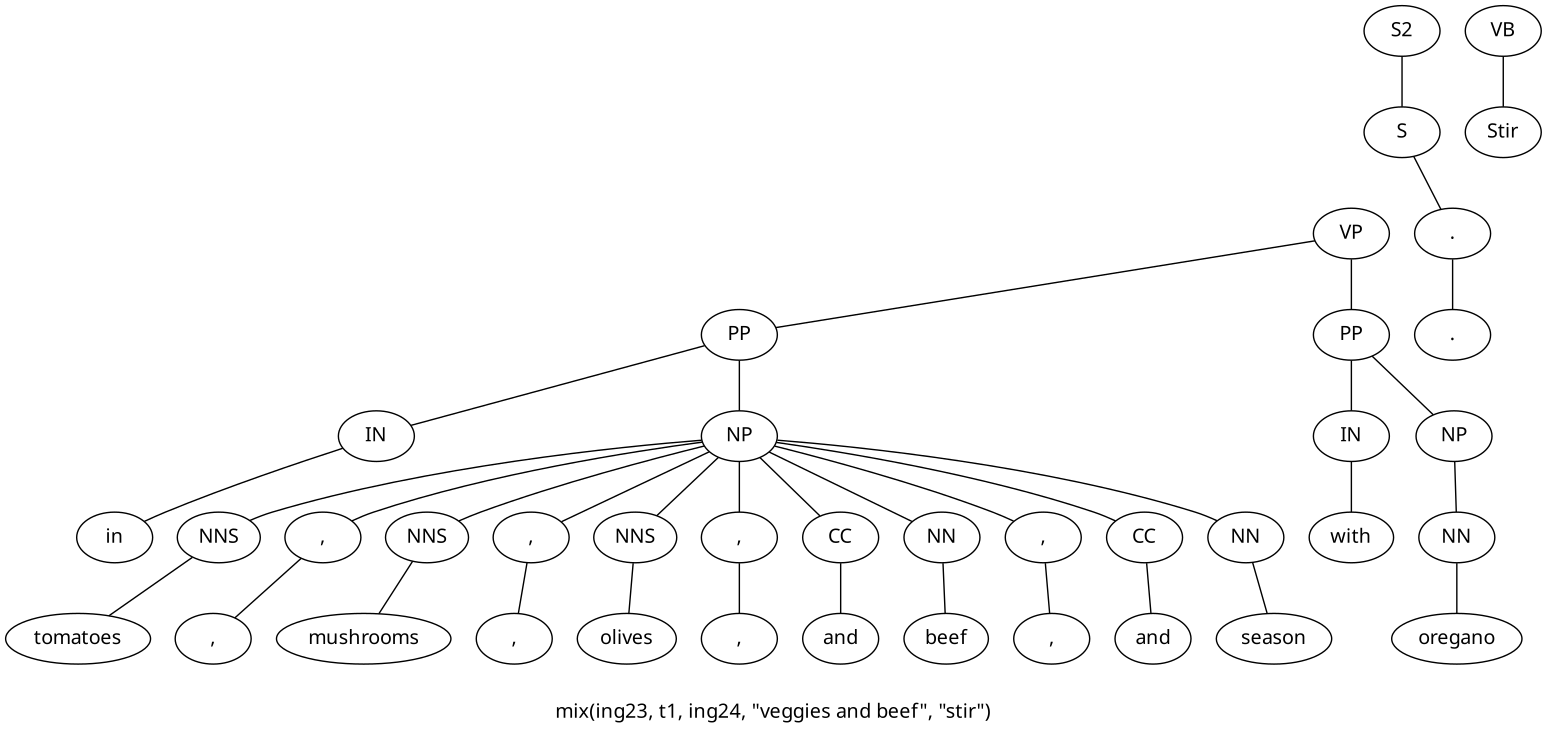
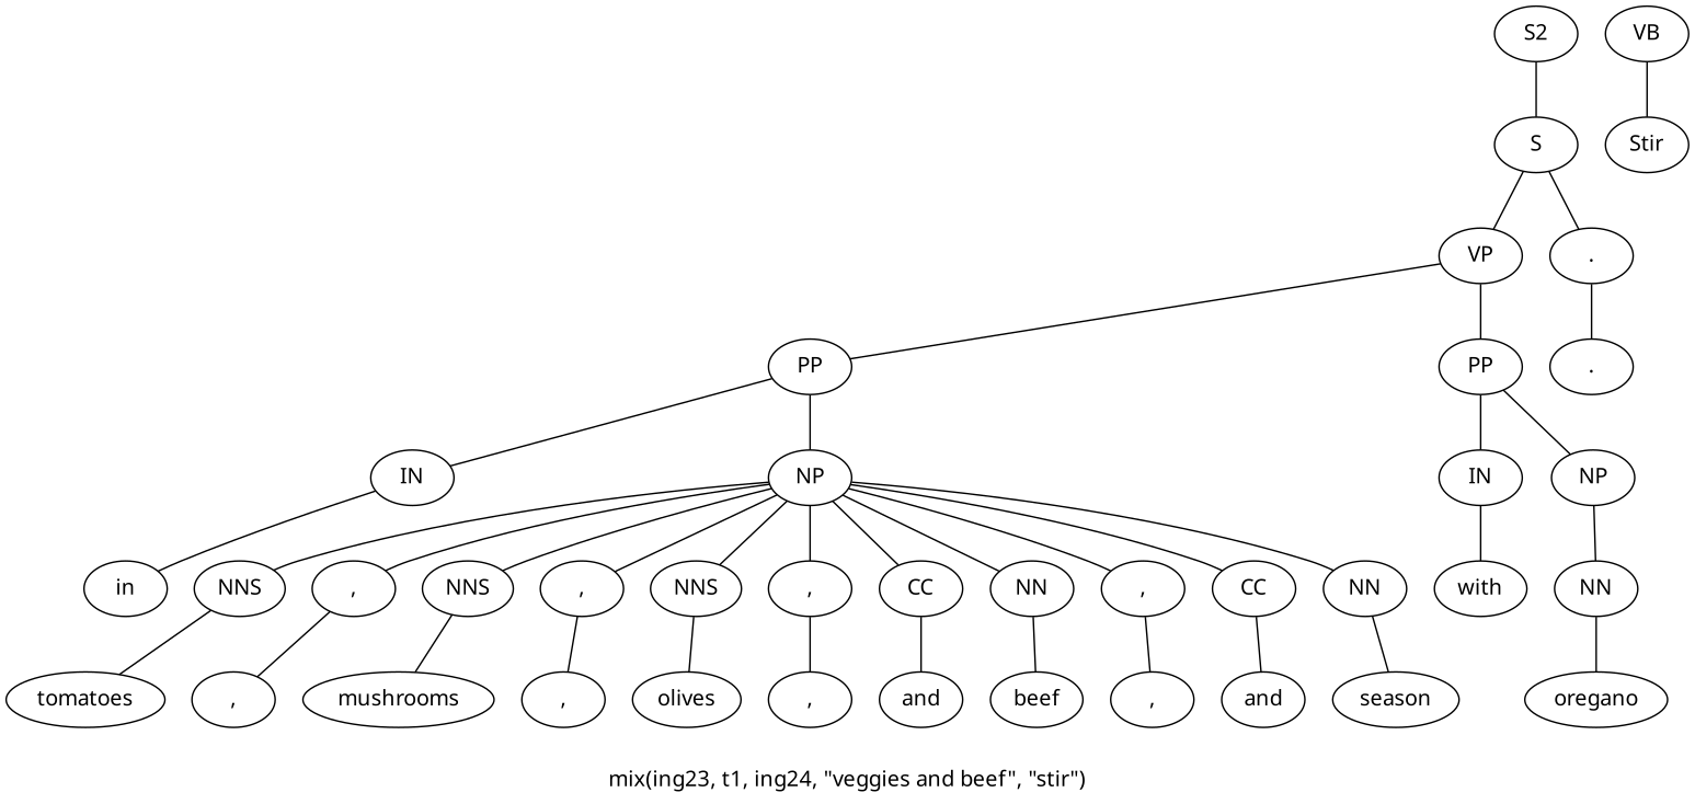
  graph {
    fontname="Noto Sans"
    label="mix(ing23, t1, ing24, \"veggies and beef\", \"stir\")"
    node [fontname="Noto Sans"]
    edge [fontname="Noto Sans"]
    n1 [label=S2]
    n2 [label=S]
    n3 [label=VP]
    n4 [label="."]
    n5 [label=PP]
    n6 [label=PP]
    n7 [label="."]
    n8 [label=VB]
    n9 [label=Stir]
    n10 [label=IN]
    n11 [label=NP]
    n12 [label=IN]
    n13 [label=NP]
    n14 [label=in]
    n15 [label=NNS]
    n16 [label=","]
    n17 [label=NNS]
    n18 [label=","]
    n19 [label=NNS]
    n20 [label=","]
    n21 [label=CC]
    n22 [label=NN]
    n23 [label=","]
    n24 [label=CC]
    n25 [label=NN]
    n26 [label=tomatoes]
    n27 [label=","]
    n28 [label=mushrooms]
    n29 [label=","]
    n30 [label=olives]
    n31 [label=","]
    n32 [label=and]
    n33 [label=beef]
    n34 [label=","]
    n35 [label=and]
    n36 [label=season]
    n37 [label=with]
    n38 [label=NN]
    n39 [label=oregano]
    n1 -- n2
+   n2 -- n3
    n2 -- n4
    n3 -- n5
    n3 -- n6
    n4 -- n7
    n5 -- n10
    n5 -- n11
    n6 -- n12
    n6 -- n13
    n8 -- n9
    n10 -- n14
    n11 -- n15
    n11 -- n16
    n11 -- n17
    n11 -- n18
    n11 -- n19
    n11 -- n20
    n11 -- n21
    n11 -- n22
    n11 -- n23
    n11 -- n24
    n11 -- n25
    n12 -- n37
    n13 -- n38
    n15 -- n26
    n16 -- n27
    n17 -- n28
    n18 -- n29
    n19 -- n30
    n20 -- n31
    n21 -- n32
    n22 -- n33
    n23 -- n34
    n24 -- n35
    n25 -- n36
    n38 -- n39
  }
